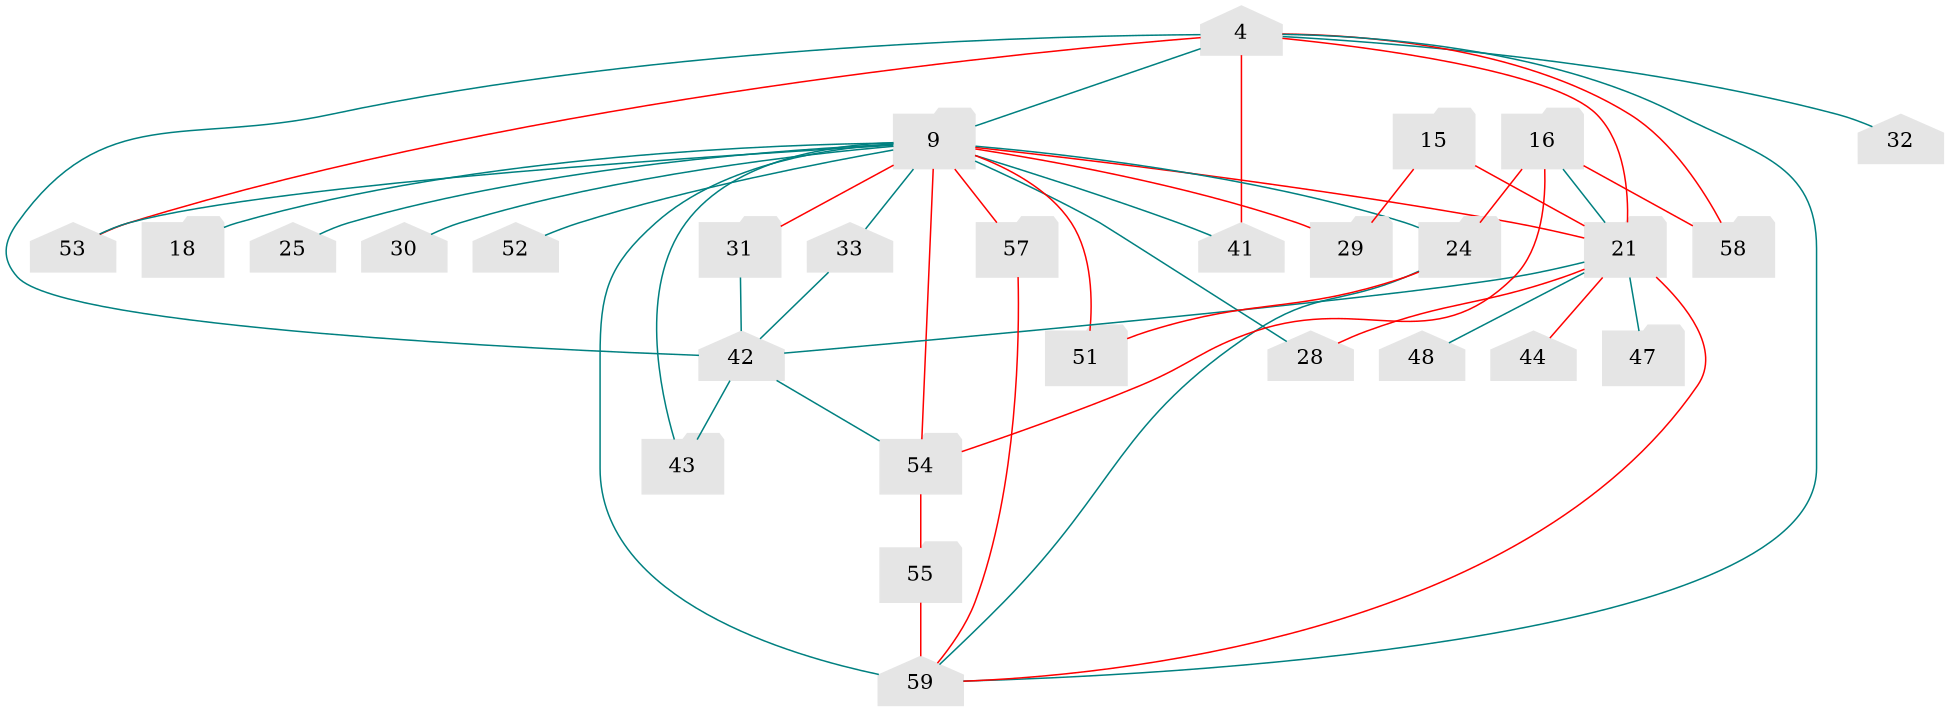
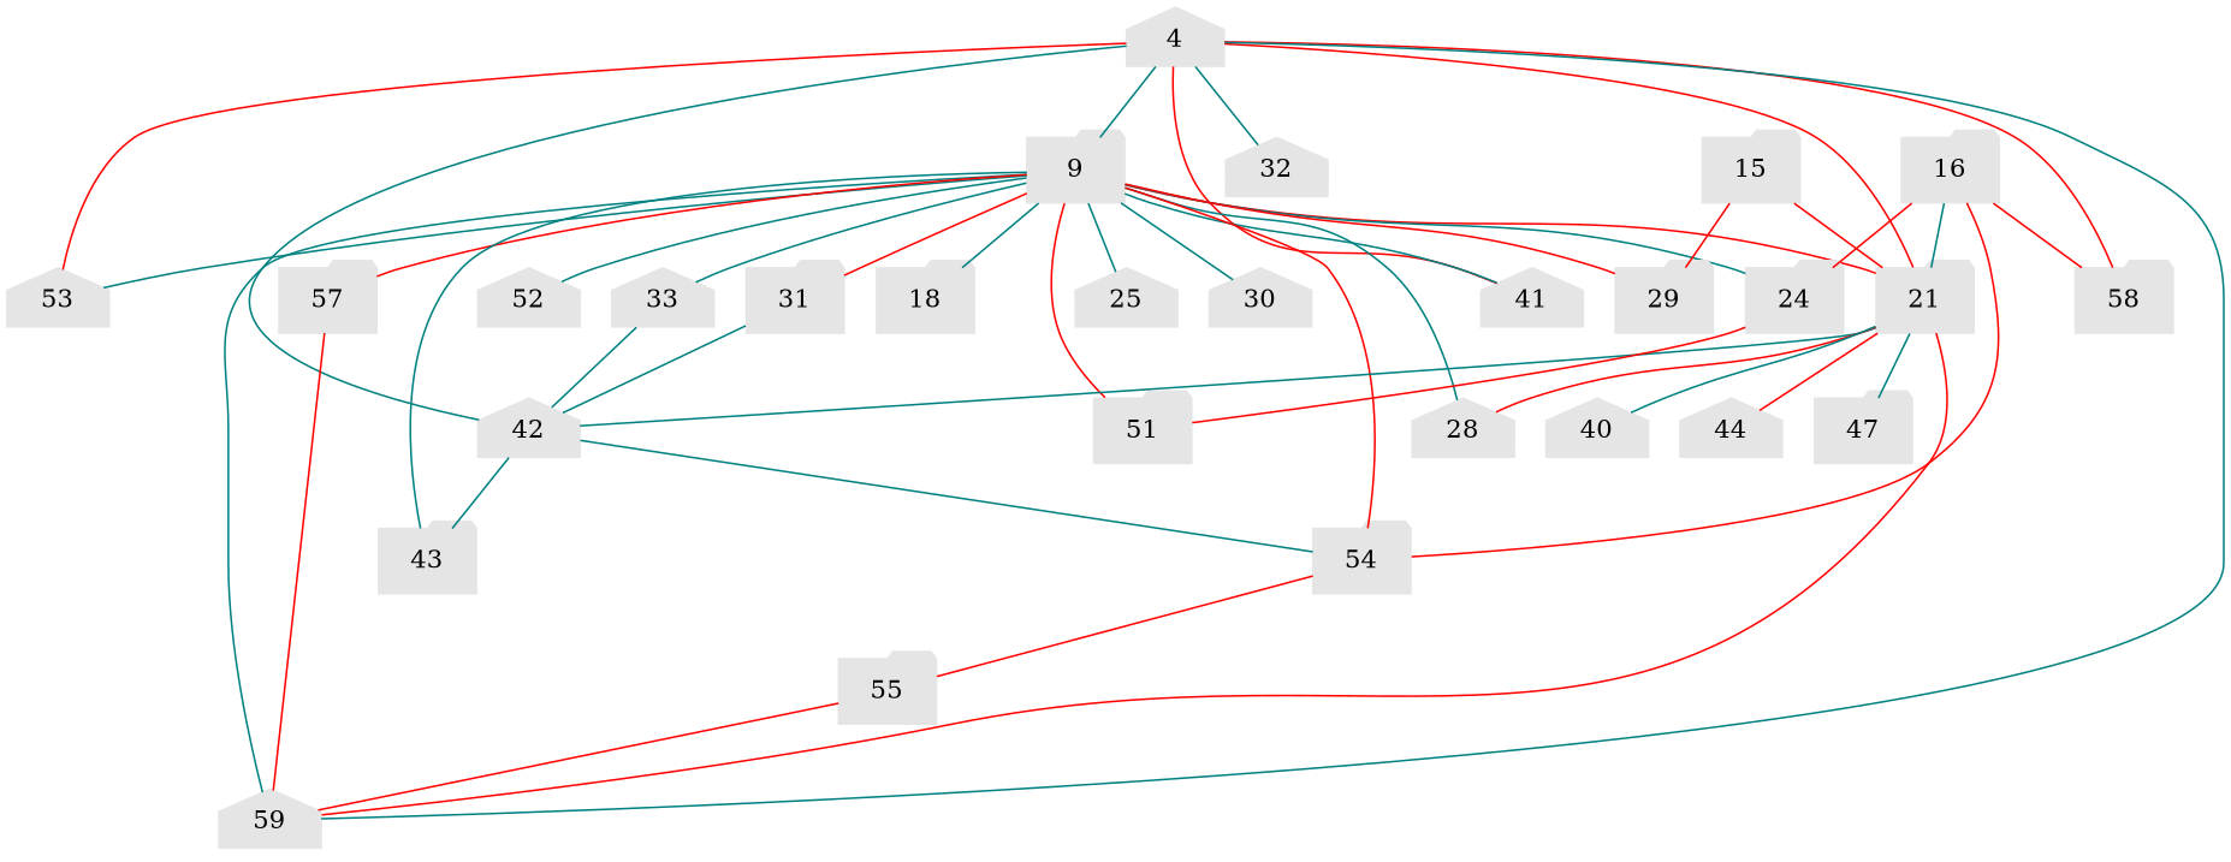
  graph {
    node [color=gray90 shape=folder style=filled]
    edge [color=teal]
    4 [shape=house super="+1"]
    9 [super="+8+3"]
    21 [super="+20+10"]
    32 [shape=house]
    41 [shape=house]
    42 [shape=house super="+12+36"]
    53 [shape=house super="+48"]
    58 [super="+37"]
    59 [shape=house super="+34+7"]
    57 [super="+38+56"]
    n11 [label=33 shape=house]
    18
    24 [super="+22"]
    25 [shape=house super="+19"]
    28 [shape=house]
    29
    30 [shape=house]
    31
    43 [super="+39"]
    51 [super="+49"]
    52 [shape=house super="+23"]
    54 [super="+27+45+26"]
-   40 [shape=house label=48]
+   40 [shape=house]
    44 [shape=house]
    47
    55
    15
    16
    4 -- 9 [weight=8]
    4 -- 21 [color=red weight=5]
    4 -- 32 [weight=2]
    4 -- 41 [color=red]
    4 -- 42 [weight=4]
    4 -- 53 [color=red]
    4 -- 58 [color=red weight=2]
    4 -- 59 [weight=4]
    9 -- 21 [color=red weight=9]
    9 -- 41
    9 -- 53 [weight=2]
    9 -- 59 [weight=11]
    9 -- 57 [color=red weight=4]
    9 -- n11
    9 -- 18 [weight=2]
    9 -- 24
    9 -- 25 [weight=3]
    9 -- 28
    9 -- 29 [color=red]
    9 -- 30 [weight=2]
    9 -- 31 [color=red]
    9 -- 43 [weight=2]
    9 -- 51 [color=red weight=2]
    9 -- 52 [weight=3]
    9 -- 54 [color=red weight=3]
    21 -- 42
    21 -- 59 [color=red weight=5]
    21 -- 28 [color=red]
    21 -- 40
    21 -- 44 [color=red]
    21 -- 47 [weight=2]
    42 -- 43
    42 -- 54
    57 -- 59 [color=red]
    n11 -- 42
-   24 -- 59
    24 -- 51 [color=red weight=2]
    31 -- 42
    54 -- 55 [color=red]
    55 -- 59 [color=red]
    15 -- 21 [color=red weight=2]
    15 -- 29 [color=red]
    16 -- 21 [weight=2]
    16 -- 58 [color=red]
    16 -- 24 [color=red]
    16 -- 54 [color=red]
  }
